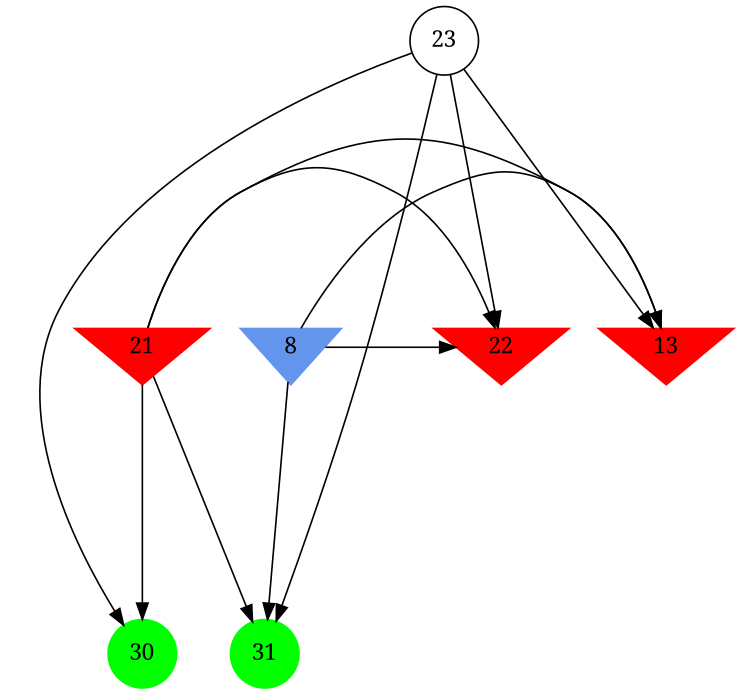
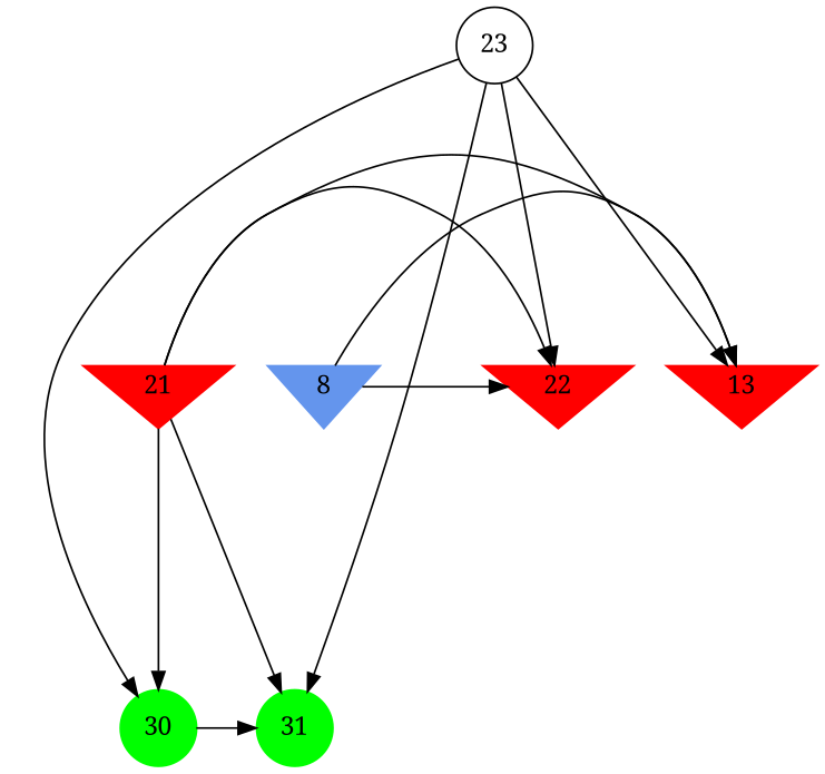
  digraph {
    fontname="Noto Serif"
    ranksep=2.0
    node [color=red fontname="Noto Serif" shape=invtriangle style=filled]
    edge [fontname="Noto Serif"]
    8 [color=cornflowerblue]
    13
    21
    22
    n5 [color=black label=23 shape=circle style=""]
    30 [color=green shape=circle]
    31 [color=green shape=circle]
    subgraph sub_1 {
      rank=same
      8
      13
      21
      22
    }
    subgraph sub_2 {
      rank=same
      n5
    }
    subgraph sub_3 {
      rank=same
      30
      31
    }
    8 -> 13
    8 -> 22
-   8 -> 31
+   30 -> 31
    21 -> 13
    21 -> 22
    21 -> 30
    21 -> 31
    n5 -> 13
    n5 -> 22
    n5 -> 30
    n5 -> 31
  }
